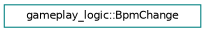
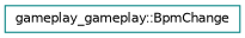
  digraph {
    rankdir=TB
-   n1 [color=teal fillcolor=white fontname=Helvetica fontsize=10 height=0.2 label="gameplay_logic::BpmChange" shape=record style=filled width=0.4]
+   n1 [color=teal fillcolor=white fontname=Helvetica fontsize=10 height=0.2 label="gameplay_gameplay::BpmChange" shape=record style=filled width=0.4]
  }
